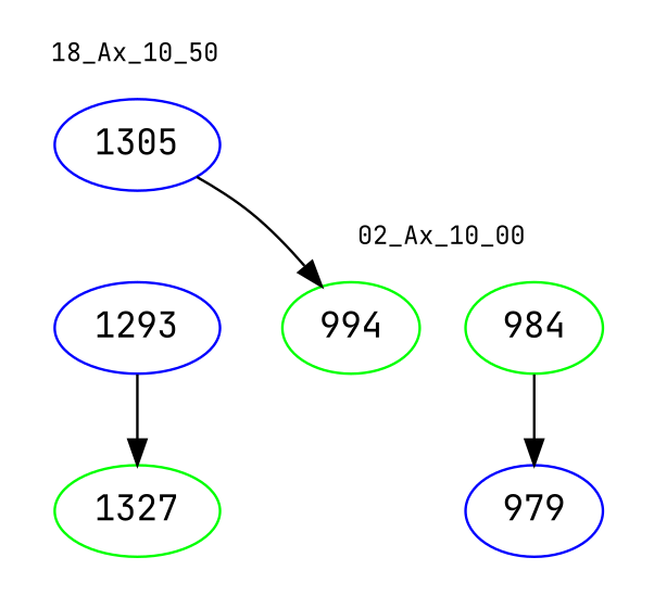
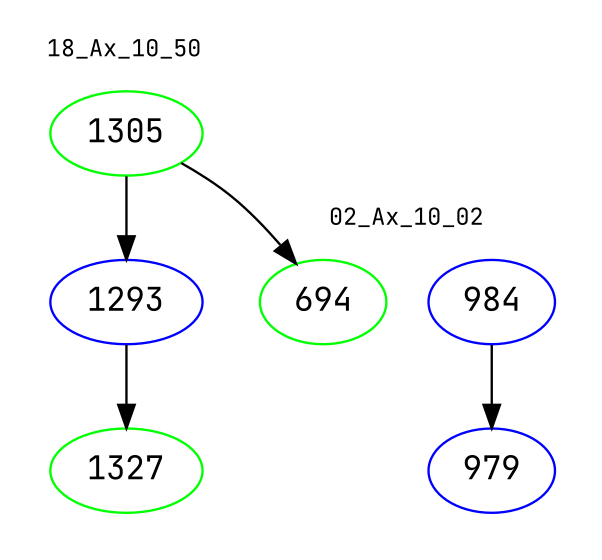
  digraph {
    fontname="JetBrains Mono"
    node [color=green fontname="JetBrains Mono"]
    edge [color=black fontname="JetBrains Mono"]
-   n1 [label=984]
+   n1 [color=blue label=984]
    n2 [color=blue label=979]
-   n3 [label=994]
-   n4 [color=blue label=1305]
+   n3 [label=694]
+   n4 [label=1305]
    n5 [color=blue label=1293]
    n6 [label=1327]
    subgraph cluster_1 {
      color=white
      fontsize=10
-     label="02_Ax_10_00"
+     label="02_Ax_10_02"
      n1
      n2
      n3
    }
    subgraph cluster_2 {
      color=white
      fontsize=10
      label="18_Ax_10_50"
      n4
      n5
      n6
    }
    n1 -> n2
    n4 -> n3
+   n4 -> n5
    n5 -> n6
  }
